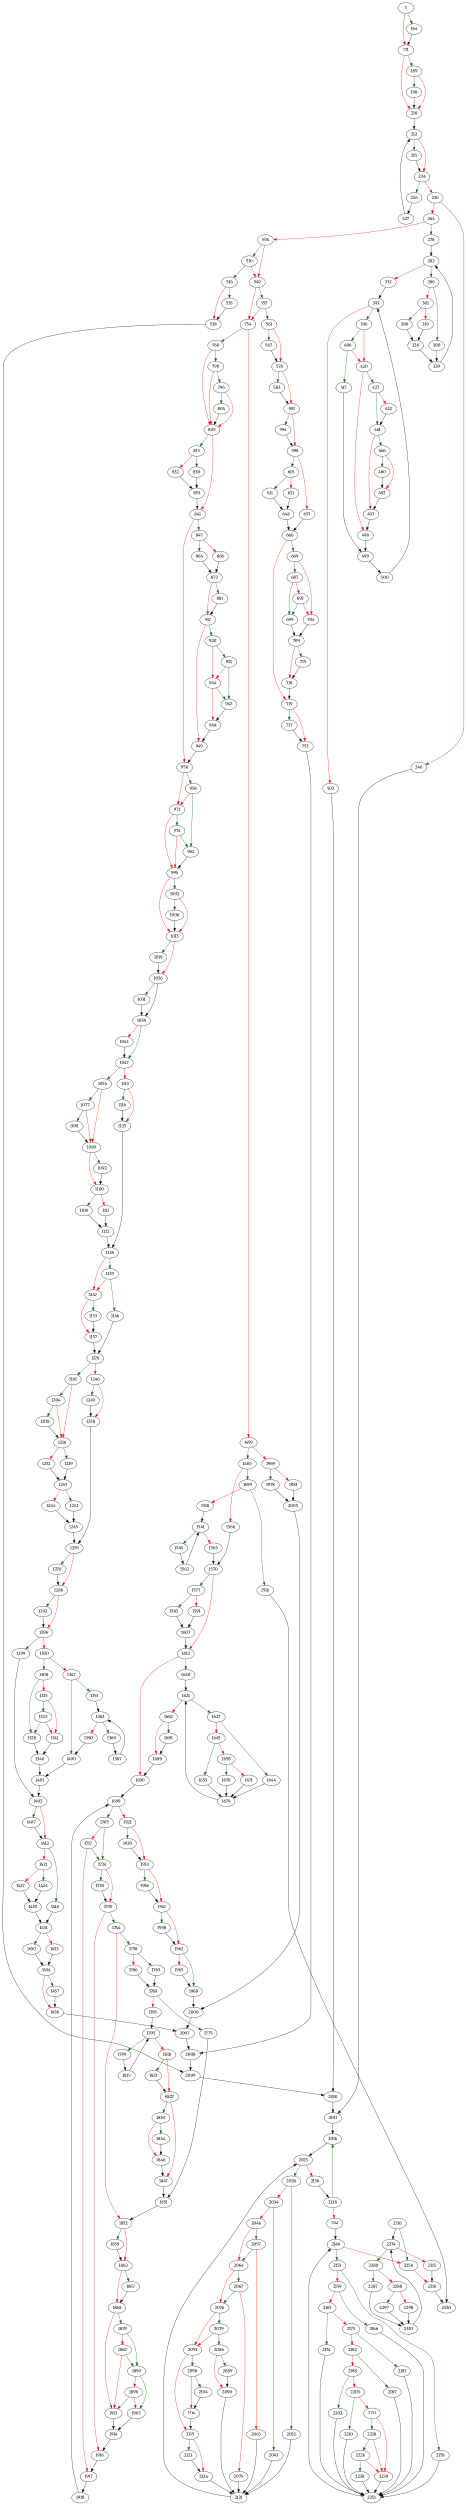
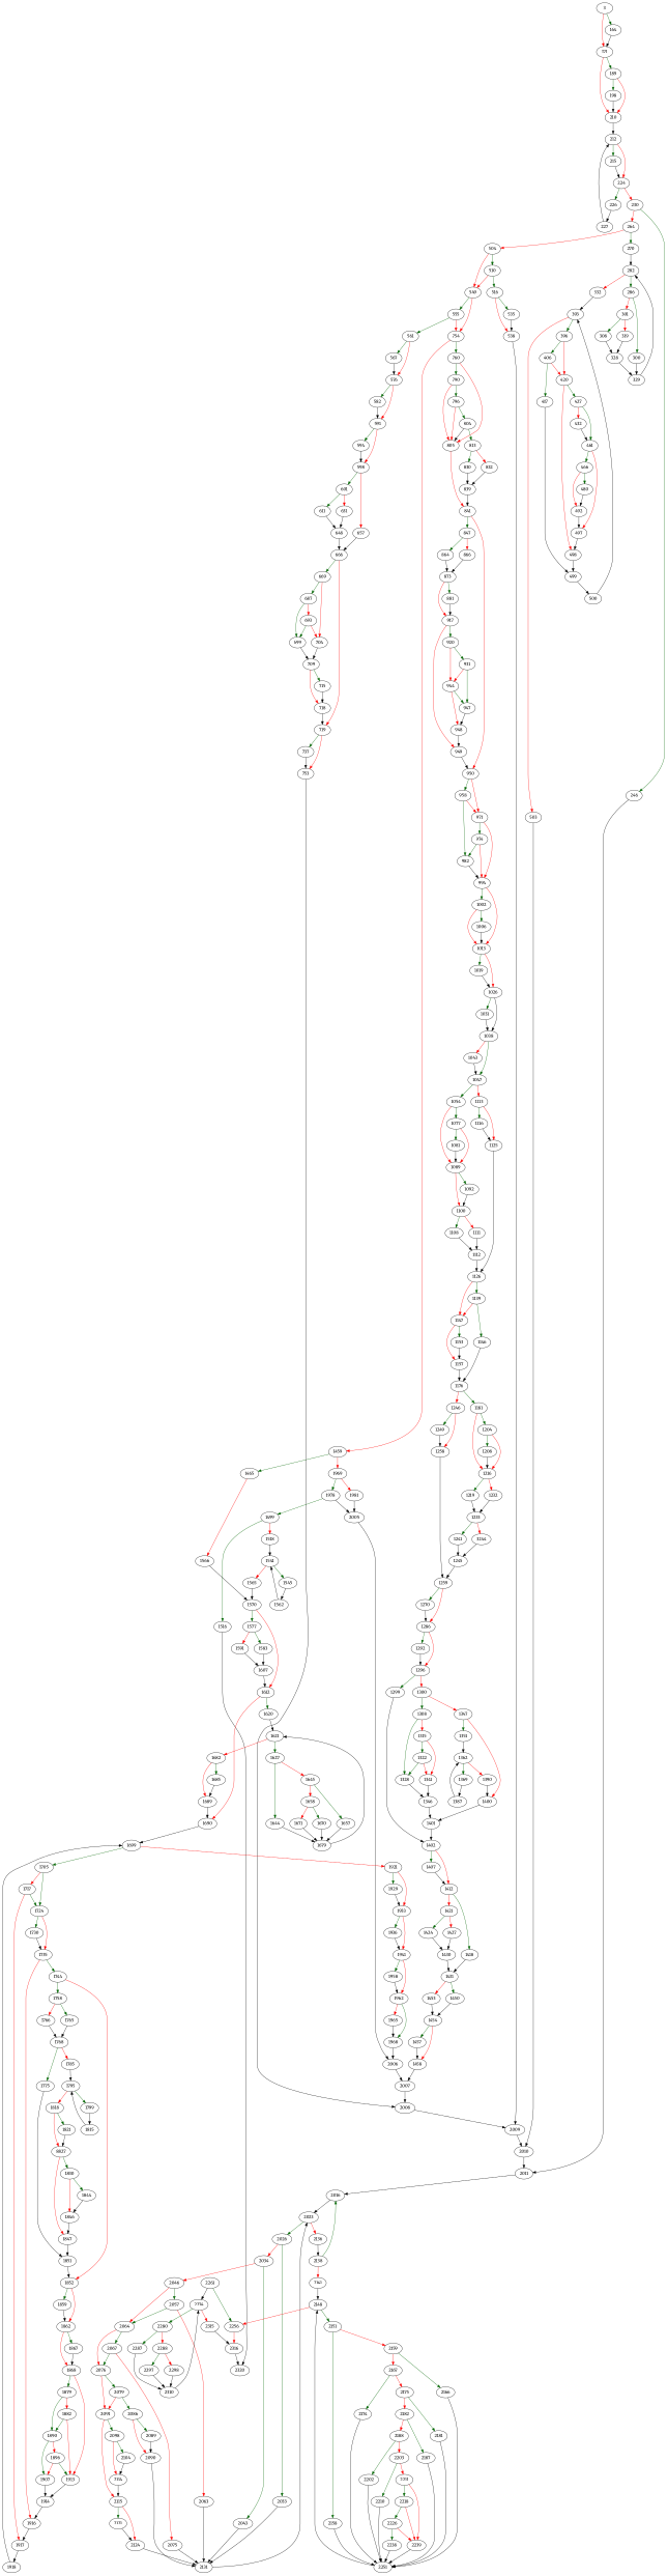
  strict digraph {
    fontname=Merriweather
    node [fontname=Merriweather]
    edge [fontname=Merriweather]
    3 [entry=true]
    164
    171
    189
    210
    198
    212
    215
    224
    226
    230
    227
    246
    264
    2011
    270
    504
    2016
    282
    510
    549
    2023
    286
    332
    516
    555
    754
    300
    301
    393
    329
    308
    319
    396
    503
    328
    406
    420
    2010
    417
    427
    498
    499
    461
    432
    500
    466
    497
    480
    492
    535
    538
    561
    760
    1459
    2009
    567
    576
    790
    805
    1465
    1969
    582
    591
    594
    598
    601
    657
    611
    631
    666
    648
    669
    719
    687
    704
    737
    753
    699
    693
    709
    2008
    715
    718
    796
    813
    841
    1499
    1566
    1978
    1981
    804
    830
    832
    847
    950
    839
    864
    866
    958
    971
    873
    982
    974
    994
    881
    917
    920
    949
    931
    944
    947
    948
    1002
    1013
    1006
    1019
    1026
    1031
    1038
    1047
    1043
    1054
    1113
    1077
    1089
    1116
    1125
    1081
    1092
    1100
    1126
    1108
    1111
    1112
    1139
    1147
    1146
    1153
    1157
    1176
    1181
    1246
    1204
    1216
    1249
    1258
    1208
    1219
    1232
    1259
    1233
    1241
    n154 [label=3244]
    1245
    1270
    1286
    1292
    1296
    1299
    1300
    1402
    1308
    1347
    1407
    1412
    1328
    1315
    1351
    1400
    1418
    1421
    1346
    1322
    1341
    1362
    1401
    1369
    1390
    1387
    1431
    1424
    1427
    1450
    1453
    1430
    1454
    1457
    1458
    2007
    1516
    1518
    1570
    2005
    2320
    1541
    1577
    1612
    1545
    1565
    1562
    1583
    1591
    1620
    1690
    1607
    1621
    1699
    1627
    1682
    1705
    1921
    1644
    1645
    1685
    1689
    1679
    1657
    1658
    1670
    1671
    1724
    1717
    1929
    1933
    1730
    1735
    1917
    1936
    1941
    1744
    1916
    1918
    1758
    1852
    1765
    1766
    1859
    1862
    1768
    1867
    1868
    1775
    1785
    1851
    1795
    1799
    1818
    1815
    1821
    n251 [label=8827]
    1830
    1847
    1844
    1846
    1879
    1913
    1890
    1882
    1914
    1907
    1896
    1958
    1962
    1968
    1965
    2006
    2026
    2136
    2033
    2034
    2138
    2131
    2043
    2046
    2141
    2057
    2064
    2063
    2067
    2076
    2075
    2079
    2091
    2086
    2098
    2115
    2089
    2090
    2104
    2114
    2121
    2124
    2148
    2151
    2256
    2158
    2159
    2316
    2251
    2166
    2167
    2261
    2274
    2174
    2175
    2181
    2182
    2187
    2188
    2202
    2203
    2210
    2211
    2218
    2239
    2226
    2238
    2280
    2315
    2287
    2288
    2310
    2297
    2298
    3 -> 164 [color=darkgreen cond=true]
    3 -> 171 [color=red cond=false]
    164 -> 171
    171 -> 189 [color=darkgreen cond=true]
    171 -> 210 [color=red cond=false]
    189 -> 210 [color=red cond=false]
    189 -> 198 [color=darkgreen cond=true]
    210 -> 212
    198 -> 210
    212 -> 215 [color=darkgreen cond=true]
    212 -> 224 [color=red cond=false]
    215 -> 224
    224 -> 226 [color=darkgreen cond=true]
    224 -> 230 [color=red cond=false]
    226 -> 227
    230 -> 246 [color=darkgreen cond=true]
    230 -> 264 [color=red cond=false]
    227 -> 212
    246 -> 2011
    264 -> 270 [color=darkgreen cond=true]
    264 -> 504 [color=red cond=false]
    2011 -> 2016
    270 -> 282
    504 -> 510 [color=darkgreen cond=true]
    504 -> 549 [color=red cond=false]
    2016 -> 2023
    282 -> 286 [color=darkgreen cond=true]
    282 -> 332 [color=red cond=false]
    510 -> 549 [color=red cond=false]
    510 -> 516 [color=darkgreen cond=true]
    549 -> 555 [color=darkgreen cond=true]
    549 -> 754 [color=red cond=false]
    2023 -> 2026 [color=darkgreen cond=true]
    2023 -> 2136 [color=red cond=false]
    286 -> 300 [color=darkgreen cond=true]
    286 -> 301 [color=red cond=false]
    332 -> 393
    516 -> 535 [color=darkgreen cond=true]
    516 -> 538 [color=red cond=false]
    555 -> 754 [color=red cond=false]
    555 -> 561 [color=darkgreen cond=true]
    754 -> 760 [color=darkgreen cond=true]
    754 -> 1459 [color=red cond=false]
    300 -> 329
    301 -> 308 [color=darkgreen cond=true]
    301 -> 319 [color=red cond=false]
    393 -> 396 [color=darkgreen cond=true]
    393 -> 503 [color=red cond=false]
    329 -> 282
    308 -> 328
    319 -> 328
    396 -> 406 [color=darkgreen cond=true]
    396 -> 420 [color=red cond=false]
    503 -> 2010
    328 -> 329
    406 -> 420 [color=red cond=false]
    406 -> 417 [color=darkgreen cond=true]
    420 -> 427 [color=darkgreen cond=true]
    420 -> 498 [color=red cond=false]
    2010 -> 2011
    417 -> 499
    427 -> 461 [color=darkgreen cond=true]
    427 -> 432 [color=red cond=false]
    498 -> 499
    499 -> 500
    461 -> 466 [color=darkgreen cond=true]
    461 -> 497 [color=red cond=false]
    432 -> 461
    500 -> 393
    466 -> 480 [color=darkgreen cond=true]
    466 -> 492 [color=red cond=false]
    497 -> 498
    480 -> 492
    492 -> 497
    535 -> 538
    538 -> 2009
    561 -> 567 [color=darkgreen cond=true]
    561 -> 576 [color=red cond=false]
    760 -> 790 [color=darkgreen cond=true]
    760 -> 805 [color=red cond=false]
    1459 -> 1465 [color=darkgreen cond=true]
    1459 -> 1969 [color=red cond=false]
    2009 -> 2010
    567 -> 576
    576 -> 582 [color=darkgreen cond=true]
    576 -> 591 [color=red cond=false]
    790 -> 805 [color=red cond=false]
    790 -> 796 [color=darkgreen cond=true]
-   805 -> 813 [color=darkgreen cond=true]
+   804 -> 813 [color=darkgreen cond=true]
    805 -> 841 [color=red cond=false]
-   1465 -> 1499 [color=darkgreen cond=true]
+   1978 -> 1499 [color=darkgreen cond=true]
    1465 -> 1566 [color=red cond=false]
    1969 -> 1978 [color=darkgreen cond=true]
    1969 -> 1981 [color=red cond=false]
    582 -> 591
    591 -> 594 [color=darkgreen cond=true]
    591 -> 598 [color=red cond=false]
    594 -> 598
    598 -> 601 [color=darkgreen cond=true]
    598 -> 657 [color=red cond=false]
    601 -> 611 [color=darkgreen cond=true]
    601 -> 631 [color=red cond=false]
    657 -> 666
    611 -> 648
    631 -> 648
    666 -> 669 [color=darkgreen cond=true]
    666 -> 719 [color=red cond=false]
    648 -> 666
    669 -> 687 [color=darkgreen cond=true]
    669 -> 704 [color=red cond=false]
    719 -> 737 [color=darkgreen cond=true]
    719 -> 753 [color=red cond=false]
    687 -> 699 [color=darkgreen cond=true]
    687 -> 693 [color=red cond=false]
    704 -> 709
    737 -> 753
    753 -> 2008
    699 -> 709
    693 -> 704 [color=red cond=false]
    693 -> 699 [color=darkgreen cond=true]
    709 -> 715 [color=darkgreen cond=true]
    709 -> 718 [color=red cond=false]
    2008 -> 2009
    715 -> 718
    718 -> 719
    796 -> 805 [color=red cond=false]
    796 -> 804 [color=darkgreen cond=true]
    813 -> 830 [color=darkgreen cond=true]
    813 -> 832 [color=red cond=false]
    841 -> 847 [color=darkgreen cond=true]
    841 -> 950 [color=red cond=false]
    1499 -> 1516 [color=darkgreen cond=true]
    1499 -> 1518 [color=red cond=false]
    1566 -> 1570
    1978 -> 2005
    1981 -> 2005
    804 -> 805
    830 -> 839
    832 -> 839
    847 -> 864 [color=darkgreen cond=true]
    847 -> 866 [color=red cond=false]
    950 -> 958 [color=darkgreen cond=true]
    950 -> 971 [color=red cond=false]
    839 -> 841
    864 -> 873
    866 -> 873
    958 -> 971 [color=red cond=false]
    958 -> 982 [color=darkgreen cond=true]
    971 -> 974 [color=darkgreen cond=true]
    971 -> 994 [color=red cond=false]
    873 -> 881 [color=darkgreen cond=true]
    873 -> 917 [color=red cond=false]
    982 -> 994
    974 -> 982 [color=darkgreen cond=true]
    974 -> 994 [color=red cond=false]
    994 -> 1002 [color=darkgreen cond=true]
    994 -> 1013 [color=red cond=false]
    881 -> 917
    917 -> 920 [color=darkgreen cond=true]
    917 -> 949 [color=red cond=false]
    920 -> 931 [color=darkgreen cond=true]
    920 -> 944 [color=red cond=false]
    949 -> 950
    931 -> 944 [color=red cond=false]
    931 -> 947 [color=darkgreen cond=true]
    944 -> 947 [color=darkgreen cond=true]
    944 -> 948 [color=red cond=false]
    947 -> 948
    948 -> 949
    1002 -> 1013 [color=red cond=false]
    1002 -> 1006 [color=darkgreen cond=true]
    1013 -> 1019 [color=darkgreen cond=true]
    1013 -> 1026 [color=red cond=false]
    1006 -> 1013
    1019 -> 1026
    1026 -> 1031 [color=darkgreen cond=true]
    1026 -> 1038 [color=black cond=false]
    1031 -> 1038
    1038 -> 1047 [color=darkgreen cond=true]
    1038 -> 1043 [color=red cond=false]
    1047 -> 1054 [color=darkgreen cond=true]
    1047 -> 1113 [color=red cond=false]
    1043 -> 1047
    1054 -> 1077 [color=darkgreen cond=true]
    1054 -> 1089 [color=red cond=false]
    1113 -> 1116 [color=darkgreen cond=true]
    1113 -> 1125 [color=red cond=false]
    1077 -> 1089 [color=red cond=false]
    1077 -> 1081 [color=darkgreen cond=true]
    1089 -> 1092 [color=darkgreen cond=true]
    1089 -> 1100 [color=red cond=false]
    1116 -> 1125
    1125 -> 1126
    1081 -> 1089
    1092 -> 1100
    1100 -> 1108 [color=darkgreen cond=true]
    1100 -> 1111 [color=red cond=false]
    1126 -> 1139 [color=darkgreen cond=true]
    1126 -> 1147 [color=red cond=false]
    1108 -> 1112
    1111 -> 1112
    1112 -> 1126
    1139 -> 1147 [color=red cond=false]
    1139 -> 1146 [color=darkgreen cond=true]
    1147 -> 1153 [color=darkgreen cond=true]
    1147 -> 1157 [color=red cond=false]
    1146 -> 1176
    1153 -> 1157
    1157 -> 1176
    1176 -> 1181 [color=darkgreen cond=true]
    1176 -> 1246 [color=red cond=false]
    1181 -> 1204 [color=darkgreen cond=true]
    1181 -> 1216 [color=red cond=false]
    1246 -> 1249 [color=darkgreen cond=true]
    1246 -> 1258 [color=red cond=false]
    1204 -> 1216 [color=red cond=false]
    1204 -> 1208 [color=darkgreen cond=true]
    1216 -> 1219 [color=darkgreen cond=true]
    1216 -> 1232 [color=red cond=false]
    1249 -> 1258
    1258 -> 1259
    1208 -> 1216
    1219 -> 1233
    1232 -> 1233
    1259 -> 1270 [color=darkgreen cond=true]
    1259 -> 1286 [color=red cond=false]
    1233 -> 1241 [color=darkgreen cond=true]
    1233 -> n154 [color=red cond=false]
    1241 -> 1245
    n154 -> 1245
    1245 -> 1259
    1270 -> 1286
    1286 -> 1292 [color=darkgreen cond=true]
    1286 -> 1296 [color=red cond=false]
    1292 -> 1296
    1296 -> 1299 [color=darkgreen cond=true]
    1296 -> 1300 [color=red cond=false]
    1299 -> 1402
    1300 -> 1308 [color=darkgreen cond=true]
    1300 -> 1347 [color=red cond=false]
    1402 -> 1407 [color=darkgreen cond=true]
    1402 -> 1412 [color=red cond=false]
    1308 -> 1328 [color=darkgreen cond=true]
    1308 -> 1315 [color=red cond=false]
    1347 -> 1351 [color=darkgreen cond=true]
    1347 -> 1400 [color=red cond=false]
    1407 -> 1412
    1412 -> 1418 [color=darkgreen cond=true]
    1412 -> 1421 [color=red cond=false]
    1328 -> 1346
    1315 -> 1322 [color=darkgreen cond=true]
    1315 -> 1341 [color=red cond=false]
    1351 -> 1362
    1400 -> 1401
    1418 -> 1431
    1421 -> 1424 [color=darkgreen cond=true]
    1421 -> 1427 [color=red cond=false]
    1346 -> 1401
    1322 -> 1328 [color=darkgreen cond=true]
    1322 -> 1341 [color=red cond=false]
    1341 -> 1346
    1362 -> 1369 [color=darkgreen cond=true]
    1362 -> 1390 [color=red cond=false]
    1401 -> 1402
    1369 -> 1387
    1390 -> 1400
    1387 -> 1362
    1431 -> 1450 [color=darkgreen cond=true]
    1431 -> 1453 [color=red cond=false]
    1424 -> 1430
    1427 -> 1430
    1450 -> 1454
    1453 -> 1454
    1430 -> 1431
    1454 -> 1457 [color=darkgreen cond=true]
    1454 -> 1458 [color=red cond=false]
    1457 -> 1458
    1458 -> 2007
    2007 -> 2008
    1516 -> 2320
    1518 -> 1541
    1570 -> 1577 [color=darkgreen cond=true]
    1570 -> 1612 [color=red cond=false]
    2005 -> 2006
    1541 -> 1545 [color=darkgreen cond=true]
    1541 -> 1565 [color=red cond=false]
    1577 -> 1583 [color=darkgreen cond=true]
    1577 -> 1591 [color=red cond=false]
    1612 -> 1620 [color=darkgreen cond=true]
    1612 -> 1690 [color=red cond=false]
    1545 -> 1562
    1565 -> 1570
    1562 -> 1541
    1583 -> 1607
    1591 -> 1607
    1620 -> 1621
    1690 -> 1699
    1607 -> 1612
    1621 -> 1627 [color=darkgreen cond=true]
    1621 -> 1682 [color=red cond=false]
    1699 -> 1705 [color=darkgreen cond=true]
    1699 -> 1921 [color=red cond=false]
    1627 -> 1644 [color=darkgreen cond=true]
    1627 -> 1645 [color=red cond=false]
    1682 -> 1685 [color=darkgreen cond=true]
    1682 -> 1689 [color=red cond=false]
    1705 -> 1724 [color=darkgreen cond=true]
    1705 -> 1717 [color=red cond=false]
    1921 -> 1929 [color=darkgreen cond=true]
    1921 -> 1933 [color=red cond=false]
    1644 -> 1679
    1645 -> 1657 [color=darkgreen cond=true]
    1645 -> 1658 [color=red cond=false]
    1685 -> 1689
    1689 -> 1690
    1679 -> 1621
    1657 -> 1679
    1658 -> 1670 [color=darkgreen cond=true]
    1658 -> 1671 [color=red cond=false]
    1670 -> 1679
    1671 -> 1679
    1724 -> 1730 [color=darkgreen cond=true]
    1724 -> 1735 [color=red cond=false]
    1717 -> 1724 [color=darkgreen cond=true]
    1717 -> 1917 [color=red cond=false]
    1929 -> 1933
    1933 -> 1936 [color=darkgreen cond=true]
    1933 -> 1941 [color=red cond=false]
    1730 -> 1735
    1735 -> 1744 [color=darkgreen cond=true]
    1735 -> 1916 [color=red cond=false]
    1917 -> 1918
    1936 -> 1941
    1941 -> 1958 [color=darkgreen cond=true]
    1941 -> 1962 [color=red cond=false]
    1744 -> 1758 [color=darkgreen cond=true]
    1744 -> 1852 [color=red cond=false]
    1916 -> 1917
    1918 -> 1699
    1758 -> 1765 [color=darkgreen cond=true]
    1758 -> 1766 [color=red cond=false]
    1852 -> 1859 [color=darkgreen cond=true]
    1852 -> 1862 [color=red cond=false]
    1765 -> 1768
    1766 -> 1768
    1859 -> 1862
    1862 -> 1867 [color=darkgreen cond=true]
    1862 -> 1868 [color=red cond=false]
    1768 -> 1775 [color=darkgreen cond=true]
    1768 -> 1785 [color=red cond=false]
    1867 -> 1868
    1868 -> 1879 [color=darkgreen cond=true]
    1868 -> 1913 [color=red cond=false]
    1775 -> 1851
    1785 -> 1795
    1851 -> 1852
    1795 -> 1799 [color=darkgreen cond=true]
    1795 -> 1818 [color=red cond=false]
    1799 -> 1815
    1818 -> 1821 [color=darkgreen cond=true]
    1818 -> n251 [color=red cond=false]
    1815 -> 1795
    1821 -> n251
    n251 -> 1830 [color=darkgreen cond=true]
    n251 -> 1847 [color=red cond=false]
    1830 -> 1844 [color=darkgreen cond=true]
    1830 -> 1846 [color=red cond=false]
    1847 -> 1851
    1844 -> 1846
    1846 -> 1847
    1879 -> 1890 [color=darkgreen cond=true]
    1879 -> 1882 [color=red cond=false]
    1913 -> 1914
    1890 -> 1907 [color=darkgreen cond=true]
    1890 -> 1896 [color=red cond=false]
    1882 -> 1913 [color=red cond=false]
    1882 -> 1890 [color=darkgreen cond=true]
    1914 -> 1916
    1907 -> 1914
    1896 -> 1913 [color=darkgreen cond=true]
    1896 -> 1907 [color=red cond=false]
    1958 -> 1962
    1962 -> 1968 [color=darkgreen cond=true]
    1962 -> 1965 [color=red cond=false]
    1968 -> 2006
    1965 -> 1968
    2006 -> 2007
    2026 -> 2033 [color=darkgreen cond=true]
    2026 -> 2034 [color=red cond=false]
    2136 -> 2138
    2033 -> 2131
    2034 -> 2043 [color=darkgreen cond=true]
    2034 -> 2046 [color=red cond=false]
    2138 -> 2016 [color=darkgreen cond=true]
    2138 -> 2141 [color=red cond=false]
    2131 -> 2023
    2043 -> 2131
    2046 -> 2057 [color=darkgreen cond=true]
    2046 -> 2064 [color=red cond=false]
    2141 -> 2148
    2057 -> 2064 [color=darkgreen cond=true]
    2057 -> 2063 [color=red cond=false]
    2064 -> 2067 [color=darkgreen cond=true]
    2064 -> 2076 [color=red cond=false]
    2063 -> 2131
    2067 -> 2076 [color=darkgreen cond=true]
    2067 -> 2075 [color=red cond=false]
    2076 -> 2079 [color=darkgreen cond=true]
    2076 -> 2091 [color=red cond=false]
    2075 -> 2131
    2079 -> 2091 [color=red cond=false]
    2079 -> 2086 [color=darkgreen cond=true]
    2091 -> 2098 [color=darkgreen cond=true]
    2091 -> 2115 [color=red cond=false]
    2086 -> 2089 [color=darkgreen cond=true]
    2086 -> 2090 [color=red cond=false]
    2098 -> 2104 [color=darkgreen cond=true]
    2098 -> 2114 [color=red cond=false]
    2115 -> 2121 [color=darkgreen cond=true]
    2115 -> 2124 [color=red cond=false]
    2089 -> 2090
    2090 -> 2131
    2104 -> 2114
    2114 -> 2115
    2121 -> 2124
    2124 -> 2131
    2148 -> 2151 [color=darkgreen cond=true]
    2148 -> 2256 [color=red cond=false]
    2151 -> 2158 [color=darkgreen cond=true]
    2151 -> 2159 [color=red cond=false]
    2256 -> 2316 [color=red cond=false]
    2158 -> 2251
    2159 -> 2166 [color=darkgreen cond=true]
    2159 -> 2167 [color=red cond=false]
    2316 -> 2320
    2251 -> 2148
    2166 -> 2251
    2167 -> 2174 [color=darkgreen cond=true]
    2167 -> 2175 [color=red cond=false]
    2261 -> 2256 [color=darkgreen cond=true]
    2261 -> 2274
    2274 -> 2280 [color=darkgreen cond=true]
    2274 -> 2315 [color=red cond=false]
    2174 -> 2251
    2175 -> 2181 [color=darkgreen cond=true]
    2175 -> 2182 [color=red cond=false]
    2181 -> 2251
    2182 -> 2187 [color=darkgreen cond=true]
    2182 -> 2188 [color=red cond=false]
    2187 -> 2251
    2188 -> 2202 [color=darkgreen cond=true]
    2188 -> 2203 [color=red cond=false]
    2202 -> 2251
    2203 -> 2210 [color=darkgreen cond=true]
    2203 -> 2211 [color=red cond=false]
    2210 -> 2251
    2211 -> 2218 [color=darkgreen cond=true]
    2211 -> 2239 [color=red cond=false]
    2218 -> 2239 [color=red cond=false]
    2218 -> 2226 [color=darkgreen cond=true]
    2239 -> 2251
    2226 -> 2239 [color=red cond=false]
    2226 -> 2238 [color=darkgreen cond=true]
    2238 -> 2251
    2280 -> 2287 [color=darkgreen cond=true]
    2280 -> 2288 [color=red cond=false]
    2315 -> 2316
    2287 -> 2310
    2288 -> 2297 [color=darkgreen cond=true]
    2288 -> 2298 [color=red cond=false]
    2310 -> 2274
    2297 -> 2310
    2298 -> 2310
  }
